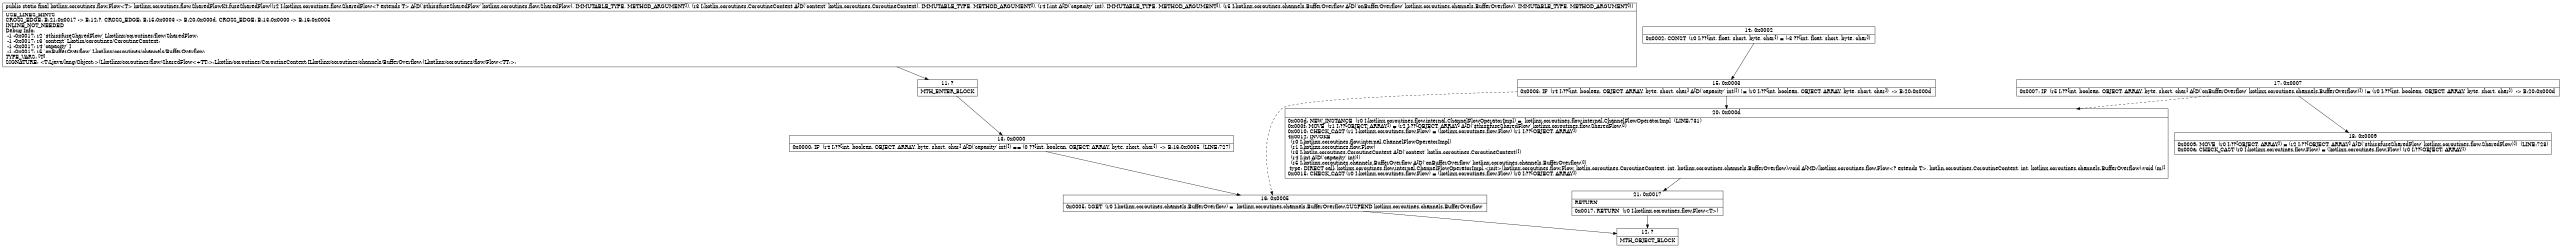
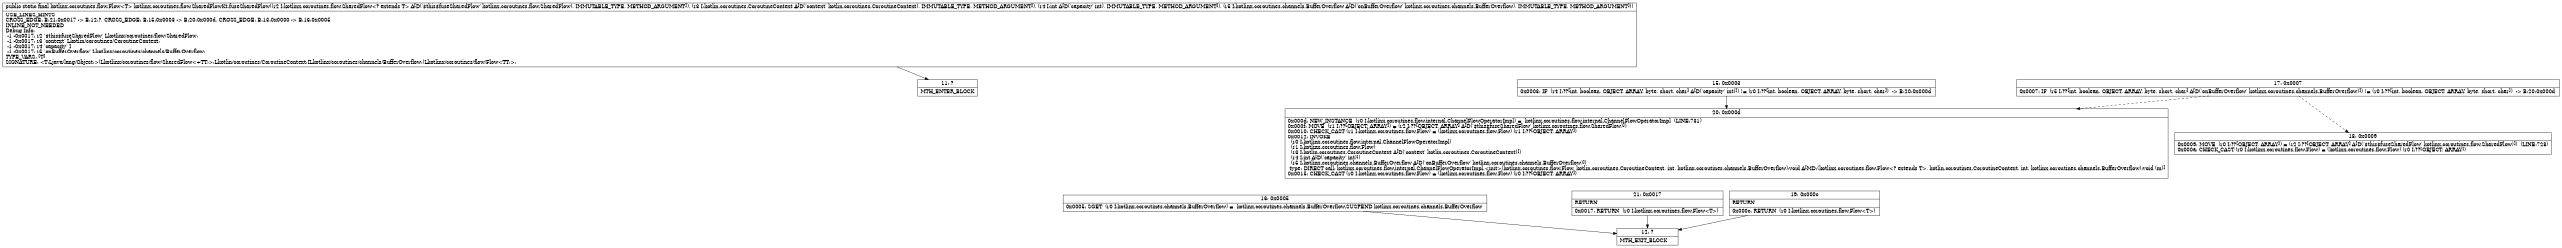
  digraph {
    node [shape=record]
    n1 [label="{11\:\ ?|MTH_ENTER_BLOCK\l}"]
-   n2 [label="{13\:\ 0x0000|0x0000: IF  (r4 I:??[int, boolean, OBJECT, ARRAY, byte, short, char] A[D('capacity' int)]) == (0 ??[int, boolean, OBJECT, ARRAY, byte, short, char])  \-\> B:16:0x0005  (LINE:727)\l}"]
    n3 [label="{16\:\ 0x0005|0x0005: SGET  (r0 I:kotlinx.coroutines.channels.BufferOverflow) =  kotlinx.coroutines.channels.BufferOverflow.SUSPEND kotlinx.coroutines.channels.BufferOverflow \l}"]
-   n4 [label="{14\:\ 0x0002|0x0002: CONST  (r0 I:??[int, float, short, byte, char]) = (\-3 ??[int, float, short, byte, char]) \l}"]
    n5 [label="{15\:\ 0x0003|0x0003: IF  (r4 I:??[int, boolean, OBJECT, ARRAY, byte, short, char] A[D('capacity' int)]) != (r0 I:??[int, boolean, OBJECT, ARRAY, byte, short, char])  \-\> B:20:0x000d \l}"]
-   n6 [label="{12\:\ ?|MTH_OBJECT_BLOCK\l}"]
-   n7 [label="{20\:\ 0x000d|0x000d: NEW_INSTANCE  (r0 I:kotlinx.coroutines.flow.internal.ChannelFlowOperatorImpl) =  kotlinx.coroutines.flow.internal.ChannelFlowOperatorImpl  (LINE:731)\l0x000f: MOVE  (r1 I:??[OBJECT, ARRAY]) = (r2 I:??[OBJECT, ARRAY] A[D('$this$fuseSharedFlow' kotlinx.coroutines.flow.SharedFlow)]) \l0x0010: CHECK_CAST (r1 I:kotlinx.coroutines.flow.Flow) = (kotlinx.coroutines.flow.Flow) (r1 I:??[OBJECT, ARRAY]) \l4x0012: INVOKE  \l  (r0 I:kotlinx.coroutines.flow.internal.ChannelFlowOperatorImpl)\l  (r1 I:kotlinx.coroutines.flow.Flow)\l  (r3 I:kotlin.coroutines.CoroutineContext A[D('context' kotlin.coroutines.CoroutineContext)])\l  (r4 I:int A[D('capacity' int)])\l  (r5 I:kotlinx.coroutines.channels.BufferOverflow A[D('onBufferOverflow' kotlinx.coroutines.channels.BufferOverflow)])\l type: DIRECT call: kotlinx.coroutines.flow.internal.ChannelFlowOperatorImpl.\<init\>(kotlinx.coroutines.flow.Flow, kotlin.coroutines.CoroutineContext, int, kotlinx.coroutines.channels.BufferOverflow):void A[MD:(kotlinx.coroutines.flow.Flow\<? extends T\>, kotlin.coroutines.CoroutineContext, int, kotlinx.coroutines.channels.BufferOverflow):void (m)]\l0x0015: CHECK_CAST (r0 I:kotlinx.coroutines.flow.Flow) = (kotlinx.coroutines.flow.Flow) (r0 I:??[OBJECT, ARRAY]) \l}"]
+   n6 [label="{12\:\ ?|MTH_EXIT_BLOCK\l}"]
+   n7 [label="{20\:\ 0x000d|0x000d: NEW_INSTANCE  (r0 I:kotlinx.coroutines.flow.internal.ChannelFlowOperatorImpl) =  kotlinx.coroutines.flow.internal.ChannelFlowOperatorImpl  (LINE:731)\l0x000f: MOVE  (r1 I:??[OBJECT, ARRAY]) = (r2 I:??[OBJECT, ARRAY] A[D('$this$fuseSharedFlow' kotlinx.coroutines.flow.SharedFlow)]) \l0x0010: CHECK_CAST (r1 I:kotlinx.coroutines.flow.Flow) = (kotlinx.coroutines.flow.Flow) (r1 I:??[OBJECT, ARRAY]) \l0x0012: INVOKE  \l  (r0 I:kotlinx.coroutines.flow.internal.ChannelFlowOperatorImpl)\l  (r1 I:kotlinx.coroutines.flow.Flow)\l  (r3 I:kotlin.coroutines.CoroutineContext A[D('context' kotlin.coroutines.CoroutineContext)])\l  (r4 I:int A[D('capacity' int)])\l  (r5 I:kotlinx.coroutines.channels.BufferOverflow A[D('onBufferOverflow' kotlinx.coroutines.channels.BufferOverflow)])\l type: DIRECT call: kotlinx.coroutines.flow.internal.ChannelFlowOperatorImpl.\<init\>(kotlinx.coroutines.flow.Flow, kotlin.coroutines.CoroutineContext, int, kotlinx.coroutines.channels.BufferOverflow):void A[MD:(kotlinx.coroutines.flow.Flow\<? extends T\>, kotlin.coroutines.CoroutineContext, int, kotlinx.coroutines.channels.BufferOverflow):void (m)]\l0x0015: CHECK_CAST (r0 I:kotlinx.coroutines.flow.Flow) = (kotlinx.coroutines.flow.Flow) (r0 I:??[OBJECT, ARRAY]) \l}"]
    n8 [label="{21\:\ 0x0017|RETURN\l|0x0017: RETURN  (r0 I:kotlinx.coroutines.flow.Flow\<T\>) \l}"]
    n9 [label="{17\:\ 0x0007|0x0007: IF  (r5 I:??[int, boolean, OBJECT, ARRAY, byte, short, char] A[D('onBufferOverflow' kotlinx.coroutines.channels.BufferOverflow)]) != (r0 I:??[int, boolean, OBJECT, ARRAY, byte, short, char])  \-\> B:20:0x000d \l}"]
    n10 [label="{18\:\ 0x0009|0x0009: MOVE  (r0 I:??[OBJECT, ARRAY]) = (r2 I:??[OBJECT, ARRAY] A[D('$this$fuseSharedFlow' kotlinx.coroutines.flow.SharedFlow)])  (LINE:728)\l0x000a: CHECK_CAST (r0 I:kotlinx.coroutines.flow.Flow) = (kotlinx.coroutines.flow.Flow) (r0 I:??[OBJECT, ARRAY]) \l}"]
+   n11 [label="{19\:\ 0x000c|RETURN\l|0x000c: RETURN  (r0 I:kotlinx.coroutines.flow.Flow\<T\>) \l}"]
    n12 [label="{public static final kotlinx.coroutines.flow.Flow\<T\> kotlinx.coroutines.flow.SharedFlowKt.fuseSharedFlow((r2 I:kotlinx.coroutines.flow.SharedFlow\<? extends T\> A[D('$this$fuseSharedFlow' kotlinx.coroutines.flow.SharedFlow), IMMUTABLE_TYPE, METHOD_ARGUMENT]), (r3 I:kotlin.coroutines.CoroutineContext A[D('context' kotlin.coroutines.CoroutineContext), IMMUTABLE_TYPE, METHOD_ARGUMENT]), (r4 I:int A[D('capacity' int), IMMUTABLE_TYPE, METHOD_ARGUMENT]), (r5 I:kotlinx.coroutines.channels.BufferOverflow A[D('onBufferOverflow' kotlinx.coroutines.channels.BufferOverflow), IMMUTABLE_TYPE, METHOD_ARGUMENT]))  | USE_LINES_HINTS\lCROSS_EDGE: B:21:0x0017 \-\> B:12:?, CROSS_EDGE: B:15:0x0003 \-\> B:20:0x000d, CROSS_EDGE: B:13:0x0000 \-\> B:16:0x0005\lINLINE_NOT_NEEDED\lDebug Info:\l  \-1 \-0x0017: r2 '$this$fuseSharedFlow' Lkotlinx\/coroutines\/flow\/SharedFlow;\l  \-1 \-0x0017: r3 'context' Lkotlin\/coroutines\/CoroutineContext;\l  \-1 \-0x0017: r4 'capacity' I\l  \-1 \-0x0017: r5 'onBufferOverflow' Lkotlinx\/coroutines\/channels\/BufferOverflow;\lTYPE_VARS: [T]\lSIGNATURE: \<T:Ljava\/lang\/Object;\>(Lkotlinx\/coroutines\/flow\/SharedFlow\<+TT;\>;Lkotlin\/coroutines\/CoroutineContext;ILkotlinx\/coroutines\/channels\/BufferOverflow;)Lkotlinx\/coroutines\/flow\/Flow\<TT;\>;\l}"]
-   n1 -> n2
-   n2 -> n3
    n3 -> n6
-   n4 -> n5
-   n5 -> n3 [style=dashed]
    n5 -> n7
-   n7 -> n8
    n8 -> n6
    n9 -> n7 [style=dashed]
-   n9 -> n10 [style=solid]
+   n9 -> n10 [style=dashed]
+   n11 -> n6
    n12 -> n1
  }
